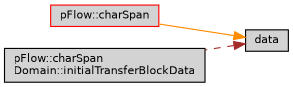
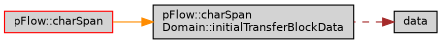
  digraph {
    rankdir=RL
    node [color=black fillcolor=lightgrey fontname=Helvetica fontsize=10 shape=record style=filled]
    edge [dir=back fontname=Helvetica fontsize=10 labelfontname=Helvetica labelfontsize=10]
    n1 [fontcolor=black height=0.2 label=data width=0.4]
    n2 [color=red height=0.2 label="pFlow::charSpan" width=0.4]
    n3 [height=0.2 label="pFlow::charSpan\lDomain::initialTransferBlockData" width=0.4]
-   n1 -> n2 [color=darkorange style=solid]
+   n3 -> n2 [color=darkorange style=solid]
    n1 -> n3 [color=brown style=dashed]
  }
